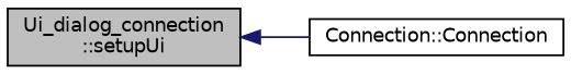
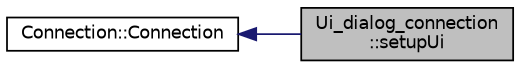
  digraph {
    rankdir=LR
    node [color=black fontname=Helvetica fontsize=10 shape=record style=filled]
    n1 [fillcolor=grey75 fontcolor=black height=0.2 label="Ui_dialog_connection\l::setupUi" width=0.4]
    n2 [fillcolor=white height=0.2 label="Connection::Connection" width=0.4]
-   n1 -> n2 [color=midnightblue dir=back fontname=Helvetica fontsize=10 labelfontname=Helvetica labelfontsize=10 style=solid]
+   n2 -> n1 [color=midnightblue dir=back fontname=Helvetica fontsize=10 labelfontname=Helvetica labelfontsize=10 style=solid]
  }
